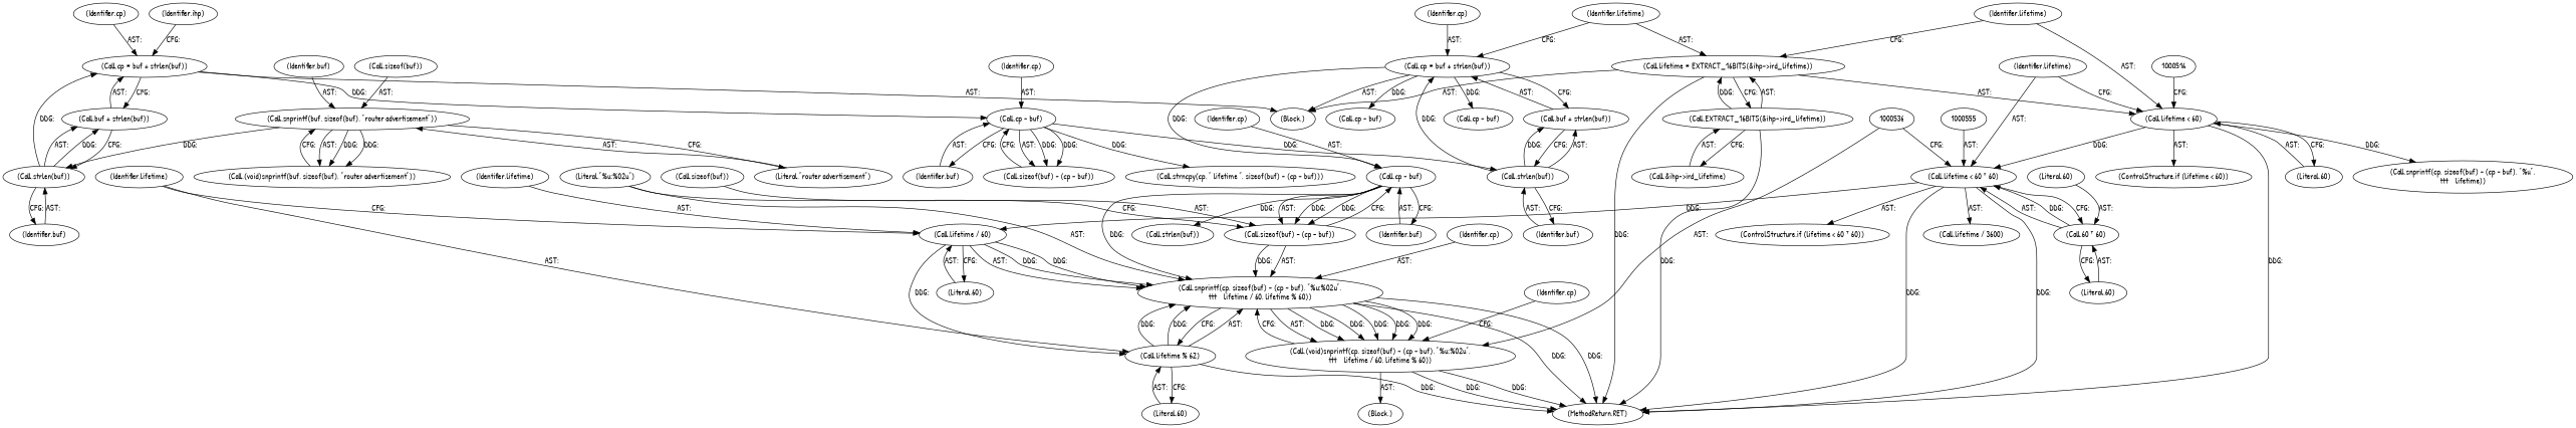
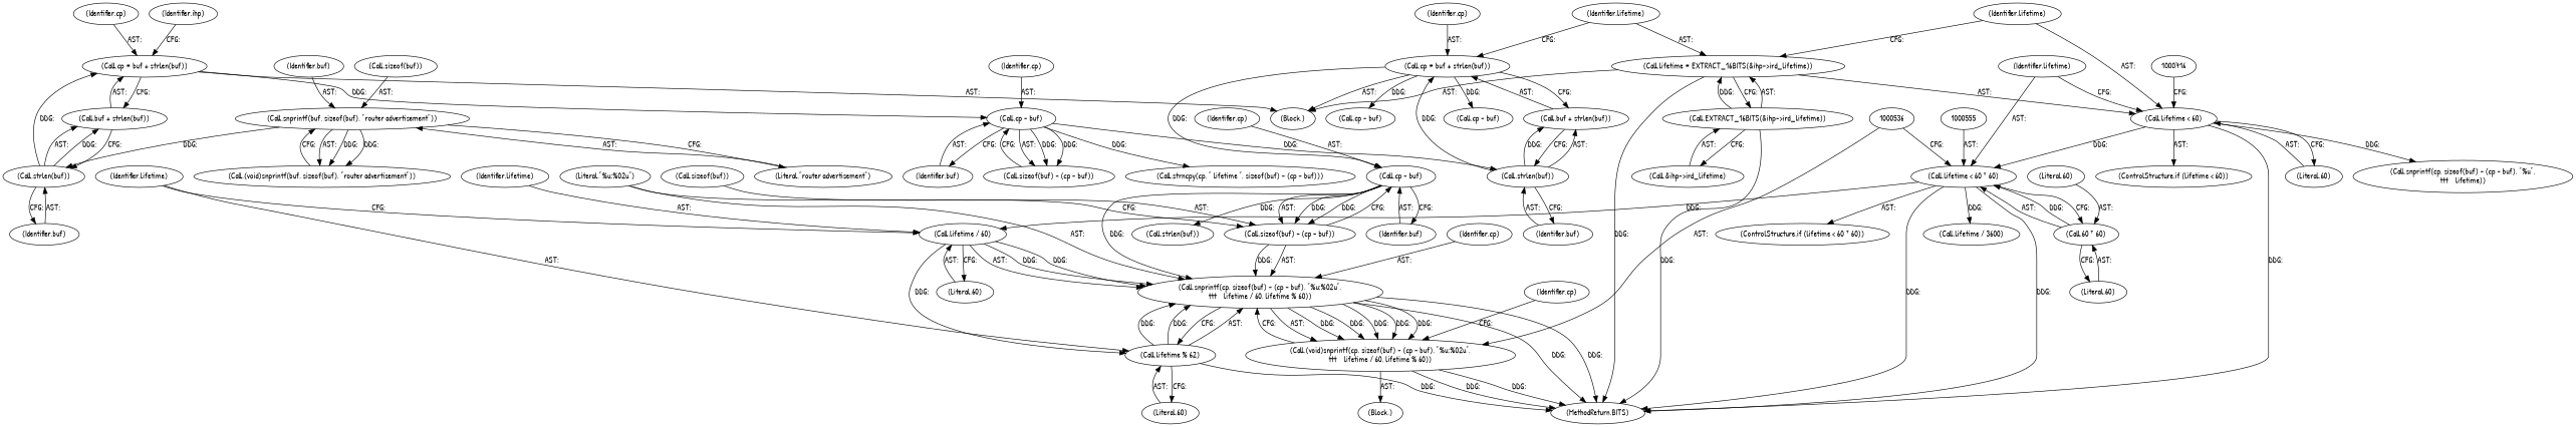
  digraph {
    fontname="Patrick Hand"
    node [fontname="Patrick Hand"]
    edge [fontname="Patrick Hand"]
    n1 [label="(Call,snprintf(cp, sizeof(buf) - (cp - buf), \"%u:%02u\",\n\t\t\t    lifetime / 60, lifetime % 60))"]
    n2 [label="(Call,lifetime % 62)"]
    n3 [label="(Call,(void)snprintf(cp, sizeof(buf) - (cp - buf), \"%u:%02u\",\n\t\t\t    lifetime / 60, lifetime % 60))"]
-   n4 [label="(MethodReturn,RET)"]
+   n4 [label="(MethodReturn,BITS)"]
    n5 [label="(Literal,60)"]
    n6 [label="(Block,)"]
    n7 [label="(Call,cp - buf)"]
    n8 [label="(Call,sizeof(buf) - (cp - buf))"]
    n9 [label="(Call,strlen(buf))"]
    n10 [label="(Identifier,buf)"]
    n11 [label="(Call,cp = buf + strlen(buf))"]
    n12 [label="(Call,cp - buf)"]
    n13 [label="(Block,)"]
    n14 [label="(Call,cp - buf)"]
    n15 [label="(Call,buf + strlen(buf))"]
    n16 [label="(Call,strlen(buf))"]
    n17 [label="(Identifier,buf)"]
    n18 [label="(Call,cp - buf)"]
    n19 [label="(Call,sizeof(buf) - (cp - buf))"]
    n20 [label="(Identifier,buf)"]
    n21 [label="(Call,strncpy(cp, \" lifetime \", sizeof(buf) - (cp - buf)))"]
    n22 [label="(Call,cp = buf + strlen(buf))"]
    n23 [label="(Call,buf + strlen(buf))"]
    n24 [label="(Call,strlen(buf))"]
    n25 [label="(Identifier,buf)"]
    n26 [label="(Call,snprintf(buf, sizeof(buf), \"router advertisement\"))"]
    n27 [label="(Call,(void)snprintf(buf, sizeof(buf), \"router advertisement\"))"]
    n28 [label="(Literal,\"router advertisement\")"]
    n29 [label="(Call,lifetime / 60)"]
    n30 [label="(Literal,60)"]
    n31 [label="(Call,lifetime < 60 * 60)"]
    n32 [label="(Call,60 * 60)"]
    n33 [label="(Call,lifetime / 3600)"]
    n34 [label="(ControlStructure,if (lifetime < 60 * 60))"]
    n35 [label="(Literal,60)"]
    n36 [label="(Call,lifetime < 60)"]
    n37 [label="(ControlStructure,if (lifetime < 60))"]
    n38 [label="(Call,snprintf(cp, sizeof(buf) - (cp - buf), \"%u\",\n\t\t\t    lifetime))"]
    n39 [label="(Literal,60)"]
    n40 [label="(Call,lifetime = EXTRACT_16BITS(&ihp->ird_lifetime))"]
    n41 [label="(Call,EXTRACT_16BITS(&ihp->ird_lifetime))"]
    n42 [label="(Call,&ihp->ird_lifetime)"]
    n43 [label="(Call,sizeof(buf))"]
    n44 [label="(Identifier,lifetime)"]
    n45 [label="(Identifier,cp)"]
    n46 [label="(Identifier,cp)"]
    n47 [label="(Identifier,lifetime)"]
    n48 [label="(Identifier,lifetime)"]
    n49 [label="(Identifier,cp)"]
    n50 [label="(Identifier,cp)"]
    n51 [label="(Identifier,cp)"]
    n52 [label="(Identifier,lifetime)"]
    n53 [label="(Identifier,ihp)"]
    n54 [label="(Identifier,lifetime)"]
    n55 [label="(Identifier,buf)"]
    n56 [label="(Call,sizeof(buf))"]
    n57 [label="(Identifier,cp)"]
    n58 [label="(Literal,\"%u:%02u\")"]
    n59 [label="(Literal,60)"]
    1000536
    1000555
-   1000516
+   1000516 [label=1000716]
    n1 -> n2 [label="CFG: "]
    n1 -> n3 [label="AST: "]
    n1 -> n3 [label="DDG: "]
    n1 -> n3 [label="DDG: "]
    n1 -> n3 [label="DDG: "]
    n1 -> n3 [label="DDG: "]
    n1 -> n3 [label="DDG: "]
    n1 -> n4 [label="DDG: "]
    n1 -> n4 [label="DDG: "]
    n2 -> n1 [label="AST: "]
    n2 -> n1 [label="DDG: "]
    n2 -> n1 [label="DDG: "]
    n2 -> n4 [label="DDG: "]
    n2 -> n5 [label="CFG: "]
    n3 -> n1 [label="CFG: "]
    n3 -> n4 [label="DDG: "]
    n3 -> n4 [label="DDG: "]
    n3 -> n6 [label="AST: "]
    n5 -> n2 [label="AST: "]
    n7 -> n1 [label="DDG: "]
    n7 -> n8 [label="AST: "]
    n7 -> n8 [label="DDG: "]
    n7 -> n8 [label="DDG: "]
    n7 -> n9 [label="DDG: "]
    n7 -> n10 [label="CFG: "]
    n8 -> n1 [label="AST: "]
    n8 -> n1 [label="DDG: "]
    n8 -> n7 [label="CFG: "]
    n10 -> n7 [label="AST: "]
    n11 -> n7 [label="DDG: "]
    n11 -> n12 [label="DDG: "]
    n11 -> n13 [label="AST: "]
    n11 -> n14 [label="DDG: "]
    n11 -> n15 [label="CFG: "]
    n15 -> n11 [label="AST: "]
    n15 -> n16 [label="CFG: "]
    n16 -> n11 [label="DDG: "]
    n16 -> n15 [label="AST: "]
    n16 -> n15 [label="DDG: "]
    n16 -> n17 [label="CFG: "]
    n17 -> n16 [label="AST: "]
    n18 -> n16 [label="DDG: "]
    n18 -> n19 [label="AST: "]
    n18 -> n19 [label="DDG: "]
    n18 -> n19 [label="DDG: "]
    n18 -> n20 [label="CFG: "]
    n18 -> n21 [label="DDG: "]
    n19 -> n18 [label="CFG: "]
    n20 -> n18 [label="AST: "]
    n22 -> n13 [label="AST: "]
    n22 -> n18 [label="DDG: "]
    n22 -> n23 [label="CFG: "]
    n23 -> n22 [label="AST: "]
    n23 -> n24 [label="CFG: "]
    n24 -> n22 [label="DDG: "]
    n24 -> n23 [label="AST: "]
    n24 -> n23 [label="DDG: "]
    n24 -> n25 [label="CFG: "]
    n25 -> n24 [label="AST: "]
    n26 -> n24 [label="DDG: "]
    n26 -> n27 [label="AST: "]
    n26 -> n27 [label="DDG: "]
    n26 -> n27 [label="DDG: "]
    n26 -> n28 [label="CFG: "]
    n27 -> n26 [label="CFG: "]
    n28 -> n26 [label="AST: "]
    n29 -> n1 [label="AST: "]
    n29 -> n1 [label="DDG: "]
    n29 -> n1 [label="DDG: "]
    n29 -> n2 [label="DDG: "]
    n29 -> n30 [label="CFG: "]
    n30 -> n29 [label="AST: "]
    n31 -> n4 [label="DDG: "]
    n31 -> n4 [label="DDG: "]
    n31 -> n29 [label="DDG: "]
    n31 -> n32 [label="CFG: "]
-   n31 -> n33 [label="AST: "]
+   n31 -> n33 [label="DDG: "]
    n31 -> n34 [label="AST: "]
    n32 -> n31 [label="AST: "]
    n32 -> n31 [label="DDG: "]
    n32 -> n35 [label="CFG: "]
    n35 -> n32 [label="AST: "]
    n36 -> n4 [label="DDG: "]
    n36 -> n31 [label="DDG: "]
    n36 -> n37 [label="AST: "]
    n36 -> n38 [label="DDG: "]
    n36 -> n39 [label="CFG: "]
    n39 -> n36 [label="AST: "]
    n40 -> n4 [label="DDG: "]
    n40 -> n13 [label="AST: "]
    n40 -> n36 [label="AST: "]
    n40 -> n41 [label="CFG: "]
    n41 -> n4 [label="DDG: "]
    n41 -> n40 [label="AST: "]
    n41 -> n40 [label="DDG: "]
    n41 -> n42 [label="CFG: "]
    n42 -> n41 [label="AST: "]
    n43 -> n8 [label="AST: "]
    n44 -> n31 [label="AST: "]
    n44 -> n36 [label="CFG: "]
    n45 -> n18 [label="AST: "]
    n46 -> n22 [label="AST: "]
    n47 -> n29 [label="AST: "]
    n48 -> n11 [label="CFG: "]
    n48 -> n40 [label="AST: "]
    n49 -> n3 [label="CFG: "]
    n50 -> n7 [label="AST: "]
    n51 -> n11 [label="AST: "]
    n52 -> n2 [label="AST: "]
    n52 -> n29 [label="CFG: "]
    n53 -> n22 [label="CFG: "]
    n54 -> n36 [label="AST: "]
    n54 -> n40 [label="CFG: "]
    n55 -> n26 [label="AST: "]
    n56 -> n26 [label="AST: "]
    n57 -> n1 [label="AST: "]
    n58 -> n1 [label="AST: "]
    n58 -> n8 [label="CFG: "]
    n59 -> n32 [label="AST: "]
    1000536 -> n3 [label="AST: "]
    1000536 -> n31 [label="CFG: "]
    1000555 -> n31 [label="AST: "]
    1000516 -> n36 [label="CFG: "]
  }
